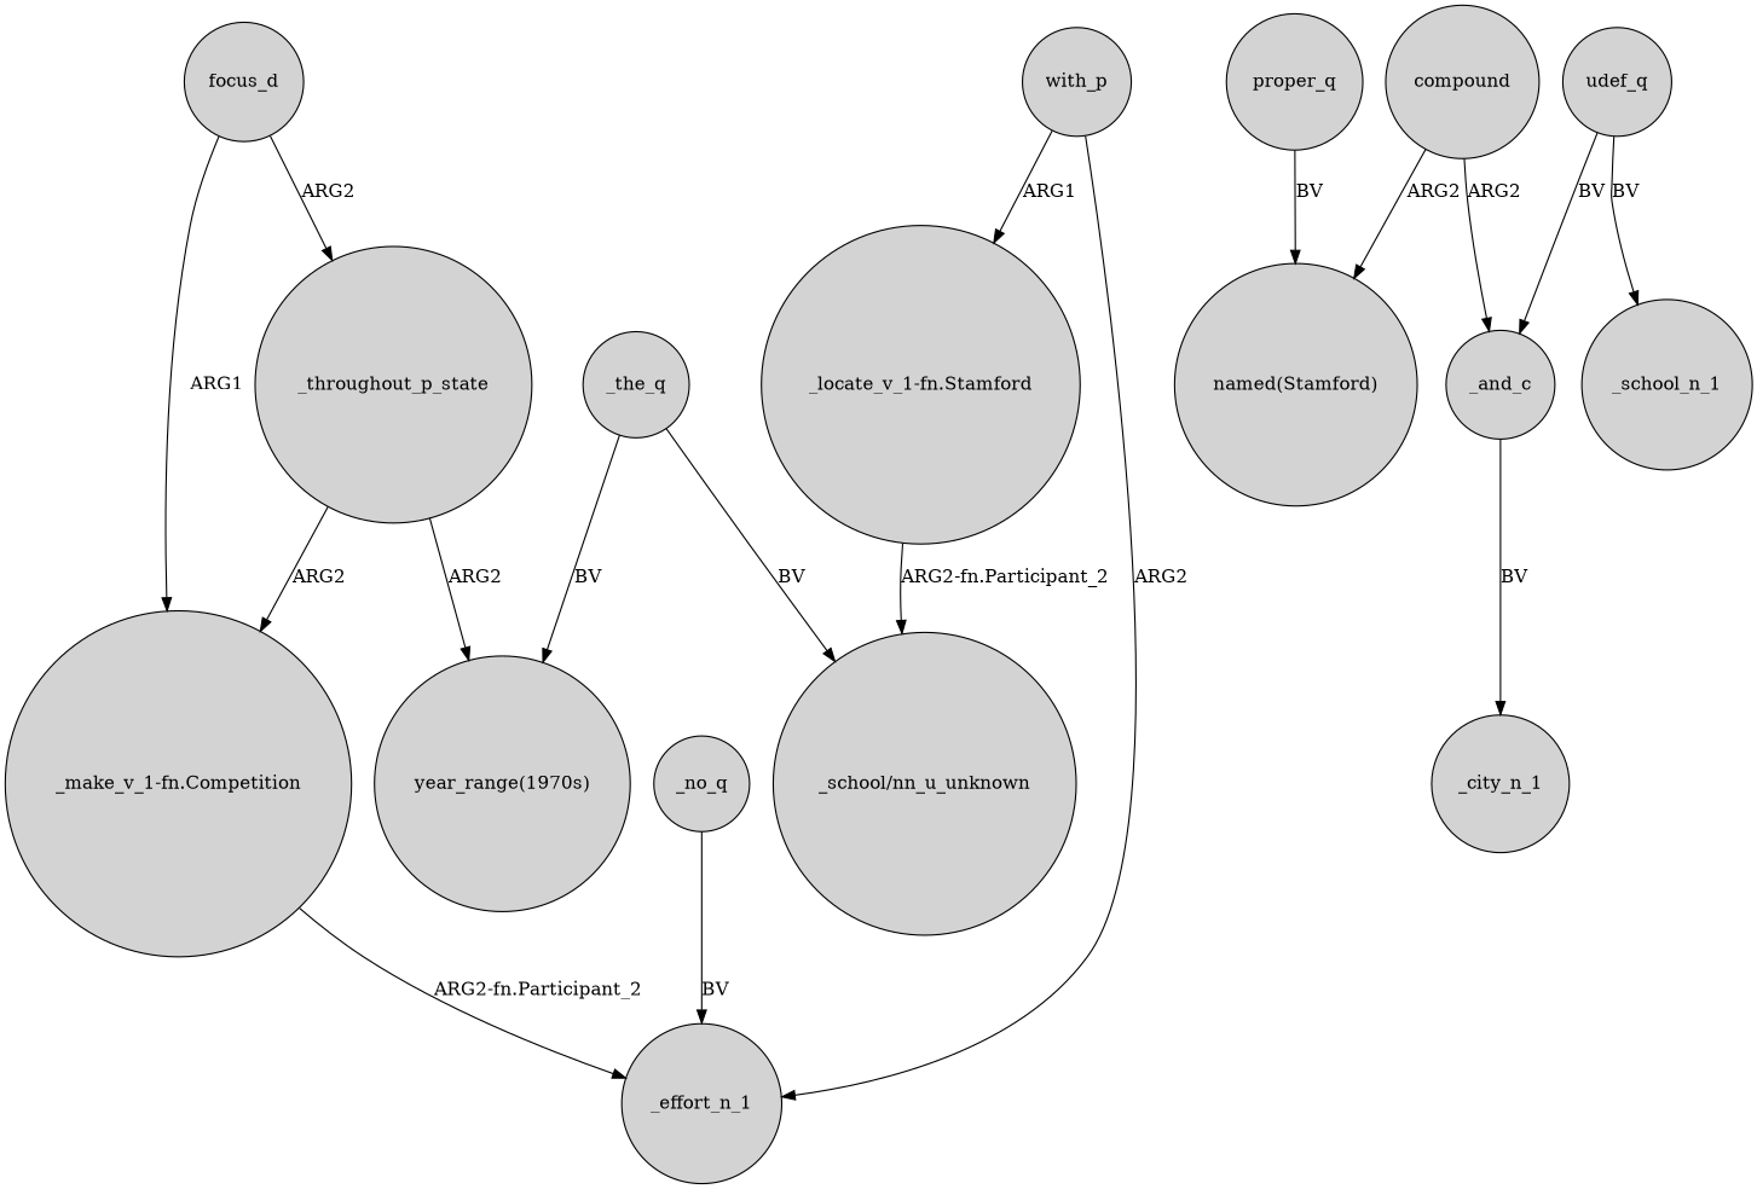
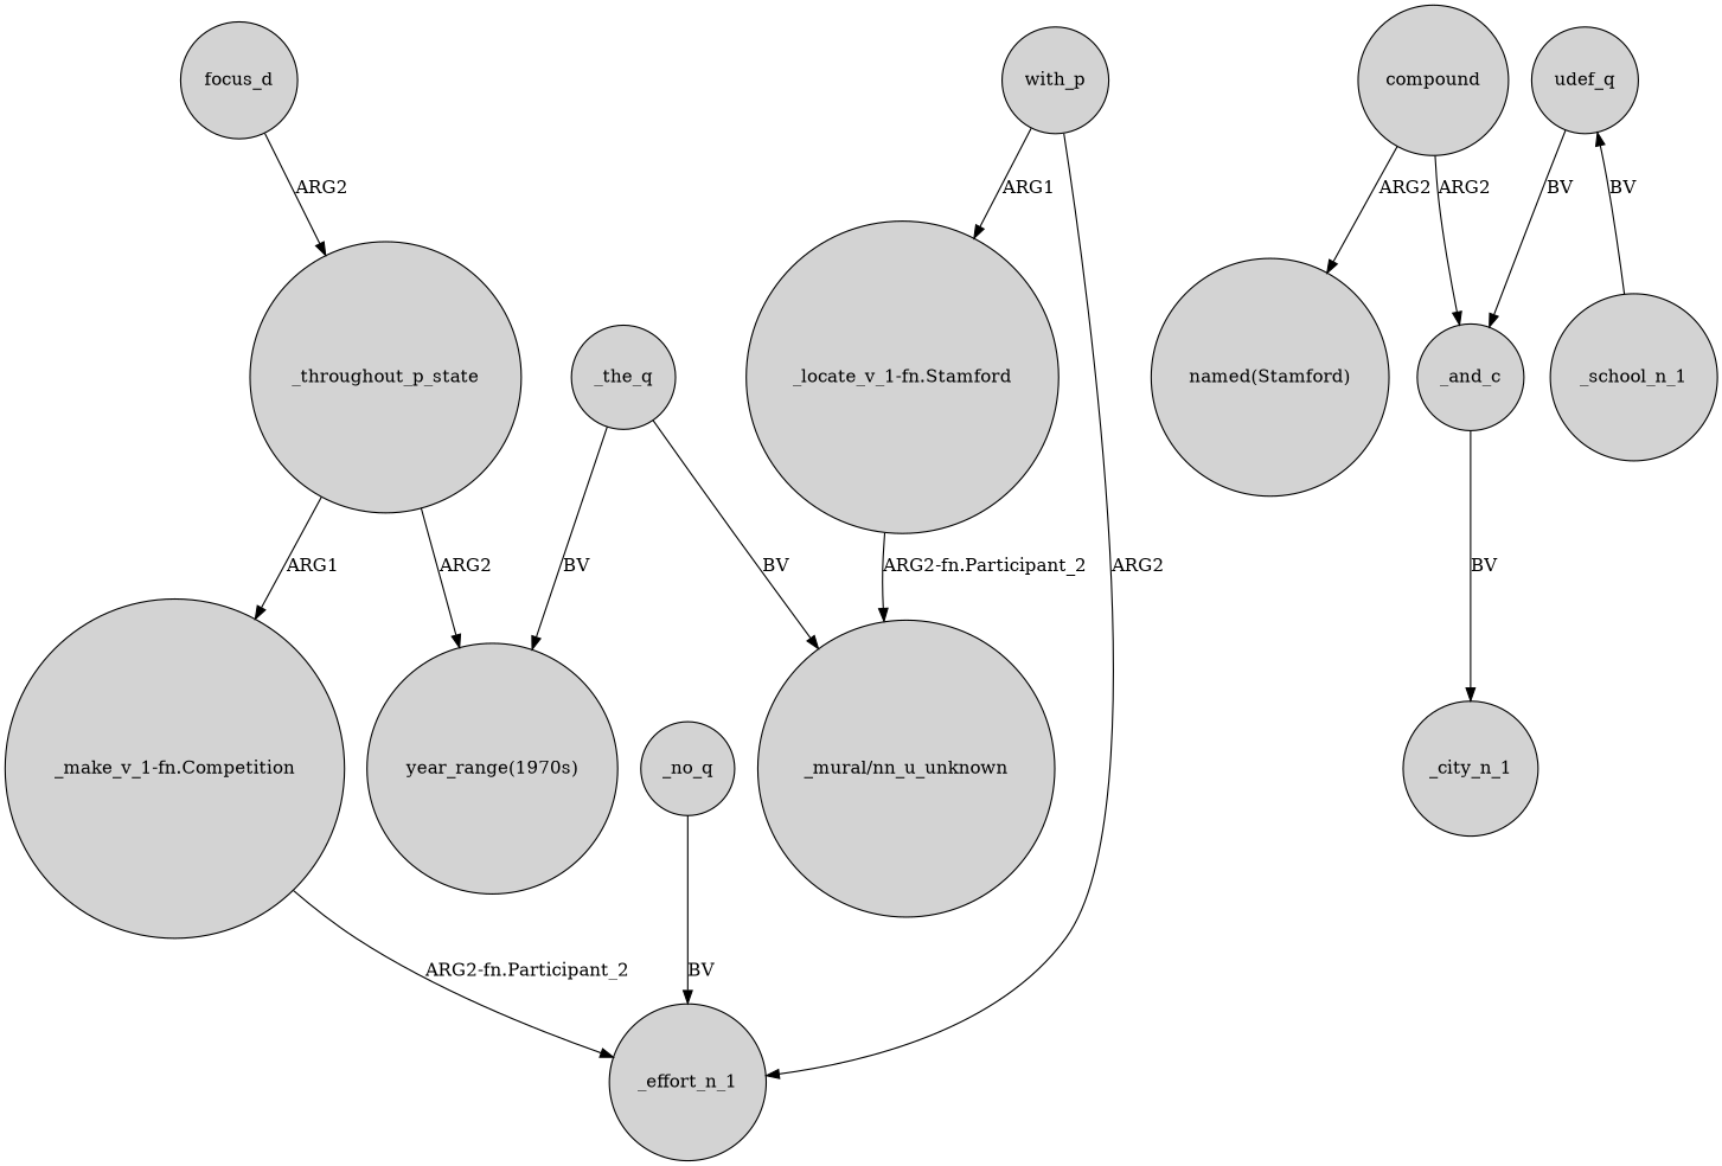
  digraph {
    node [shape=circle style=filled]
    focus_d
    _throughout_p_state
    "_make_v_1-fn.Competition"
    "year_range(1970s)"
    _effort_n_1
-   proper_q
    "named(Stamford)"
    udef_q
    _school_n_1
    _and_c
    _city_n_1
    _the_q
-   "_mural/nn_u_unknown" [label="_school/nn_u_unknown"]
+   "_mural/nn_u_unknown"
    n14 [label="_locate_v_1-fn.Stamford"]
    compound
    with_p
    _no_q
    focus_d -> _throughout_p_state [label=ARG2]
-   focus_d -> "_make_v_1-fn.Competition" [label=ARG1]
-   _throughout_p_state -> "_make_v_1-fn.Competition" [label=ARG2]
+   _throughout_p_state -> "_make_v_1-fn.Competition" [label=ARG1]
    _throughout_p_state -> "year_range(1970s)" [label=ARG2]
    "_make_v_1-fn.Competition" -> _effort_n_1 [label="ARG2-fn.Participant_2"]
-   proper_q -> "named(Stamford)" [label=BV]
-   udef_q -> _school_n_1 [label=BV]
+   _school_n_1 -> udef_q [label=BV]
    udef_q -> _and_c [label=BV]
    _and_c -> _city_n_1 [label=BV]
    _the_q -> "year_range(1970s)" [label=BV]
    _the_q -> "_mural/nn_u_unknown" [label=BV]
    n14 -> "_mural/nn_u_unknown" [label="ARG2-fn.Participant_2"]
    compound -> "named(Stamford)" [label=ARG2]
    compound -> _and_c [label=ARG2]
    with_p -> _effort_n_1 [label=ARG2]
    with_p -> n14 [label=ARG1]
    _no_q -> _effort_n_1 [label=BV]
  }
